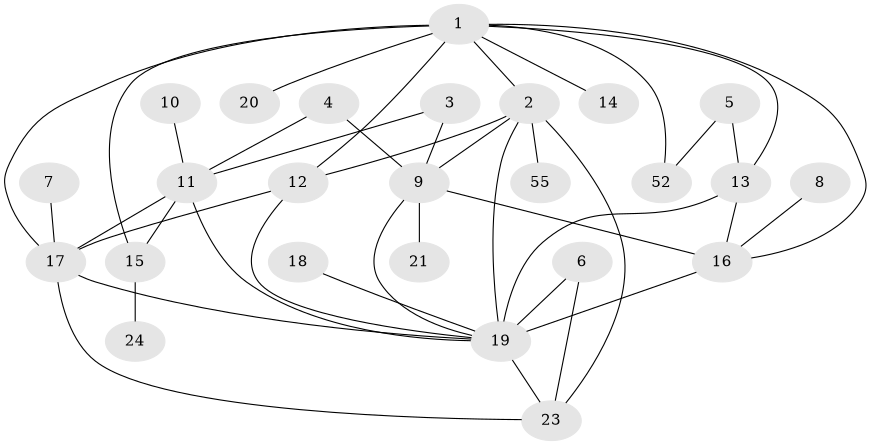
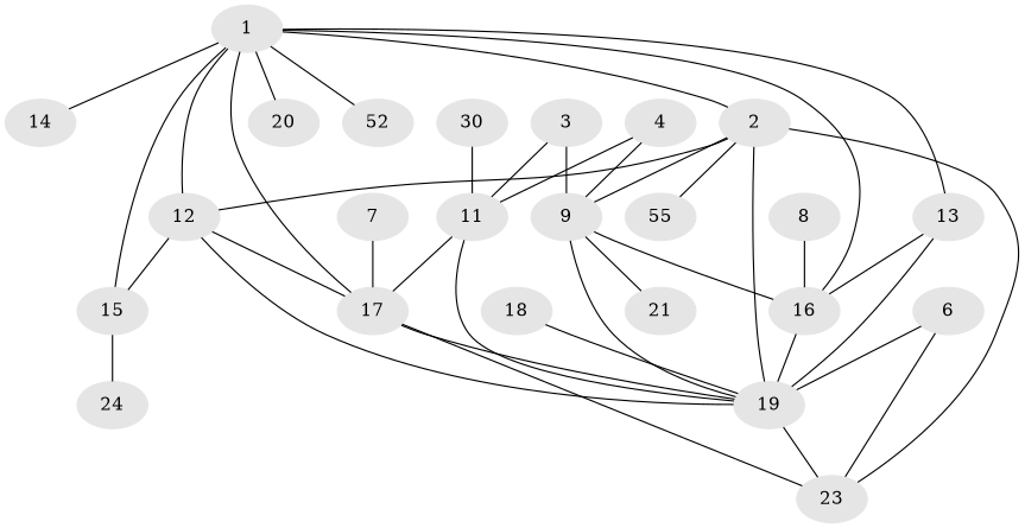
  graph {
    node [color=gray90 style=filled]
    edge [weight=1.0]
    1
    2
    12
    13
    14
    15
    16
    17
    20
    n10 [label=52]
    9
    19
    23
    n14 [label=55]
    24
    21
    3
    11
    4
-   5
    6
    7
    8
-   10
+   10 [label=30]
    18
    1 -- 2
    1 -- 12
    1 -- 13
    1 -- 14
    1 -- 15 [weight=2.0]
    1 -- 16
    1 -- 17
    1 -- 20
    1 -- n10
    2 -- 12
    2 -- 9
    2 -- 19
    2 -- 23
    2 -- n14
    12 -- 17
    12 -- 19
    13 -- 16 [weight=2.0]
    13 -- 19 [weight=2.0]
    15 -- 24
    16 -- 19 [weight=2.0]
    17 -- 19
    17 -- 23
    9 -- 16 [weight=2.0]
    9 -- 19
    9 -- 21
    19 -- 23
    3 -- 9
    3 -- 11
-   11 -- 15
+   12 -- 15
    11 -- 17
    11 -- 19
    4 -- 9
    4 -- 11
-   5 -- 13
-   5 -- n10
    6 -- 19
    6 -- 23
    7 -- 17
    8 -- 16
    10 -- 11
    18 -- 19
  }
